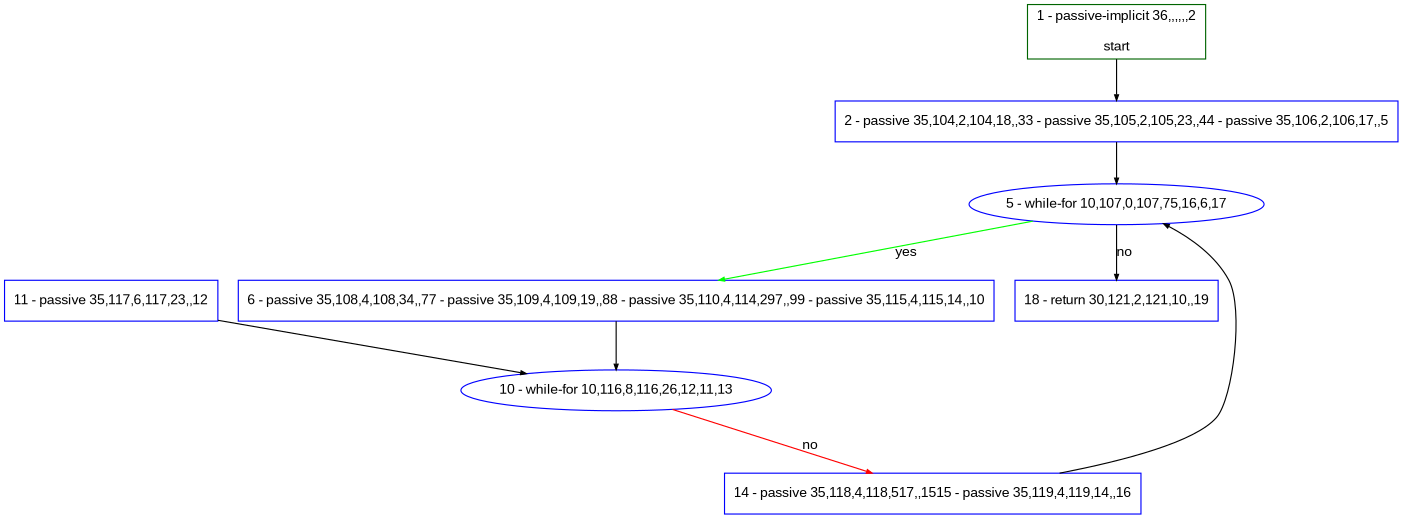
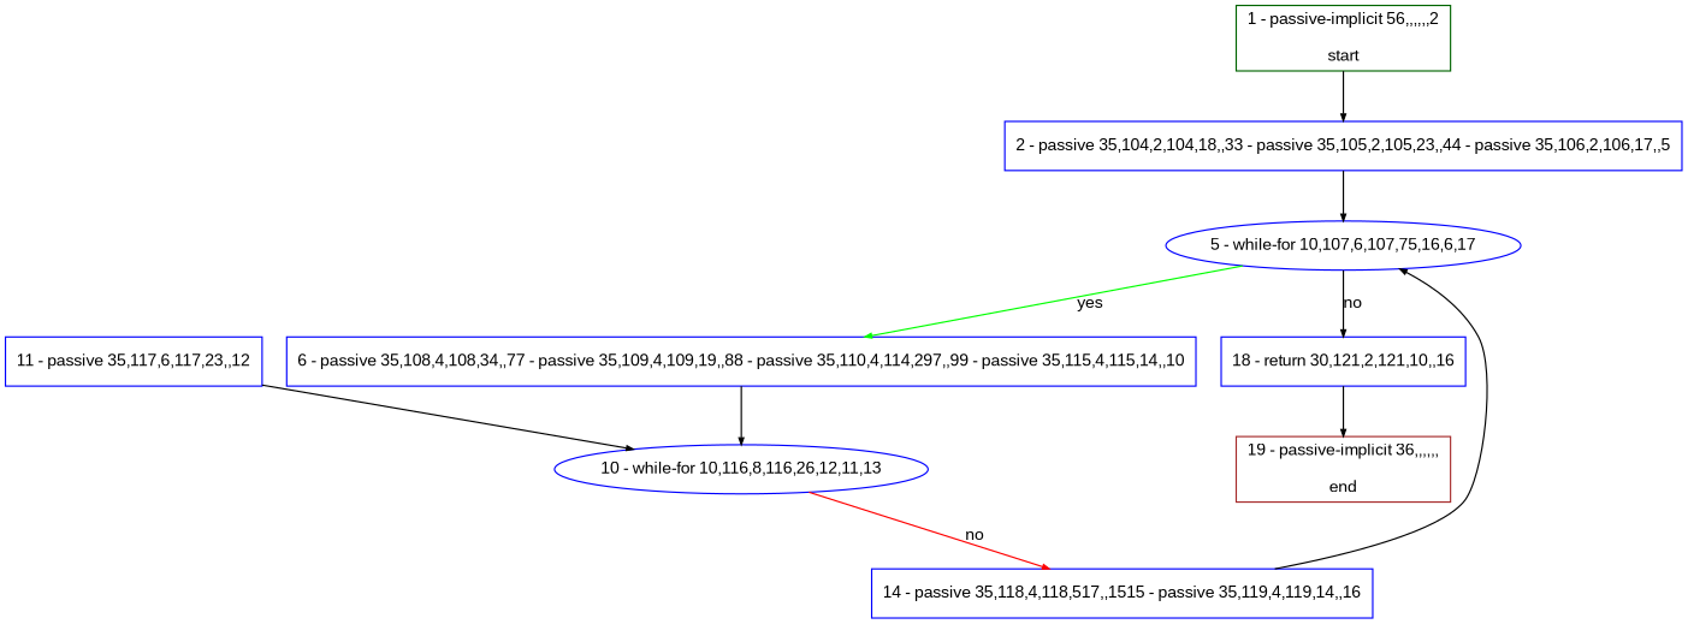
  digraph {
    bgcolor=white
    compound=true
    fillcolor="#FFFFCC"
    fontname=Arial
    fontsize=12
    pack=true
    packmode=clust
    style="rounded,filled"
    node [color="#0000ff" compound=true fillcolor="#ffffff" fixedsize=false fontname=Arial fontsize=12 node_initialized=no shape=box style=filled]
    edge [arrowhead=normal arrowsize=0.5 arrowtail=none color="#000000" compound=true dir=forward fontcolor=black fontname=Arial fontsize=12]
    n1 [label="2 - passive 35,104,2,104,18,,33 - passive 35,105,2,105,23,,44 - passive 35,106,2,106,17,,5"]
-   n2 [label="5 - while-for 10,107,0,107,75,16,6,17" shape=oval]
+   n2 [label="5 - while-for 10,107,6,107,75,16,6,17" shape=oval]
    n3 [label="6 - passive 35,108,4,108,34,,77 - passive 35,109,4,109,19,,88 - passive 35,110,4,114,297,,99 - passive 35,115,4,115,14,,10"]
-   n4 [label="18 - return 30,121,2,121,10,,19"]
-   n5 [color="#006400" label="1 - passive-implicit 36,,,,,,2\n\nstart"]
+   n4 [label="18 - return 30,121,2,121,10,,16"]
+   n5 [color="#006400" label="1 - passive-implicit 56,,,,,,2\n\nstart"]
    n6 [label="10 - while-for 10,116,8,116,26,12,11,13" shape=oval]
+   n7 [color="#a52a2a" label="19 - passive-implicit 36,,,,,,\n\nend"]
    n8 [label="14 - passive 35,118,4,118,517,,1515 - passive 35,119,4,119,14,,16"]
    n9 [label="11 - passive 35,117,6,117,23,,12"]
    n1 -> n2
    n2 -> n3 [color="#00ff00" label=yes]
    n2 -> n4 [label=no]
    n3 -> n6
+   n4 -> n7
    n5 -> n1
    n6 -> n8 [color="#ff0000" label=no]
    n8 -> n2
    n9 -> n6
  }
